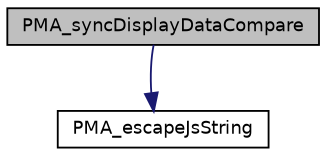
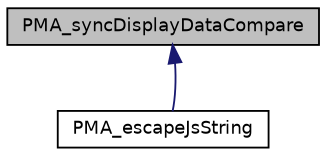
  digraph {
    rankdir=TB
    node [color=black fontname=Helvetica fontsize=10 shape=record style=filled]
    n1 [fillcolor=grey75 fontcolor=black height=0.2 label=PMA_syncDisplayDataCompare width=0.4]
    n2 [fillcolor=white height=0.2 label=PMA_escapeJsString width=0.4]
-   n1 -> n2 [color=midnightblue fontname=Helvetica fontsize=10 labelfontname=Helvetica labelfontsize=10 style=solid]
+   n2 -> n1 [color=midnightblue fontname=Helvetica fontsize=10 labelfontname=Helvetica labelfontsize=10 style=solid]
  }
